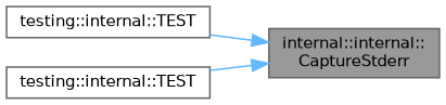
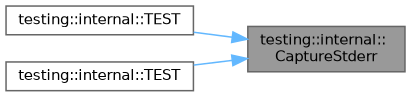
  digraph {
    rankdir=RL
    node [color=grey40 fillcolor=white fontname=Helvetica fontsize=10 shape=box style=filled]
    edge [color=steelblue1 dir=back fontname=Helvetica fontsize=10 labelfontname=Helvetica labelfontsize=10 style=solid]
-   n1 [color=gray40 fillcolor=grey60 fontcolor=black height=0.2 label="internal::internal::\lCaptureStderr" width=0.4]
+   n1 [color=gray40 fillcolor=grey60 fontcolor=black height=0.2 label="testing::internal::\lCaptureStderr" width=0.4]
    n2 [height=0.2 label="testing::internal::TEST" width=0.4]
    n3 [height=0.2 label="testing::internal::TEST" width=0.4]
    n1 -> n2
    n1 -> n3
  }
